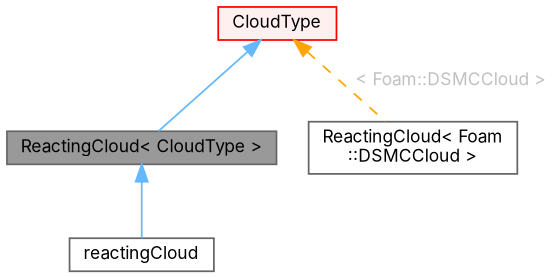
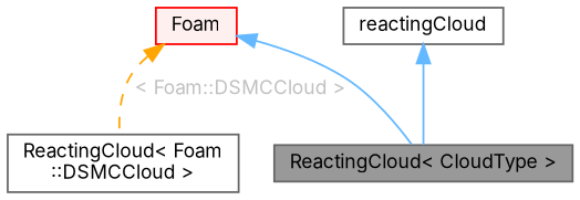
  digraph {
    fontname=Inter
    node [color=gray40 fillcolor=white fontname=Inter fontsize=10 shape=box style=filled]
    edge [color=steelblue1 dir=back fontname=Inter fontsize=10 labelfontname=Helvetica labelfontsize=10 style=solid]
    n1 [fillcolor=grey60 fontcolor=black height=0.2 label="ReactingCloud\< CloudType \>" width=0.4]
    n2 [height=0.2 label="ReactingCloud\< Foam\l::DSMCCloud \>" width=0.4]
-   n3 [color=red fillcolor="#FFF0F0" height=0.2 label=CloudType width=0.4]
+   n3 [color=red fillcolor="#FFF0F0" height=0.2 label=Foam width=0.4]
    n4 [height=0.2 label=reactingCloud width=0.4]
    n3 -> n1
    n3 -> n2 [color=orange fontcolor=grey label=" \< Foam::DSMCCloud \>" style=dashed]
-   n1 -> n4
+   n4 -> n1
  }
